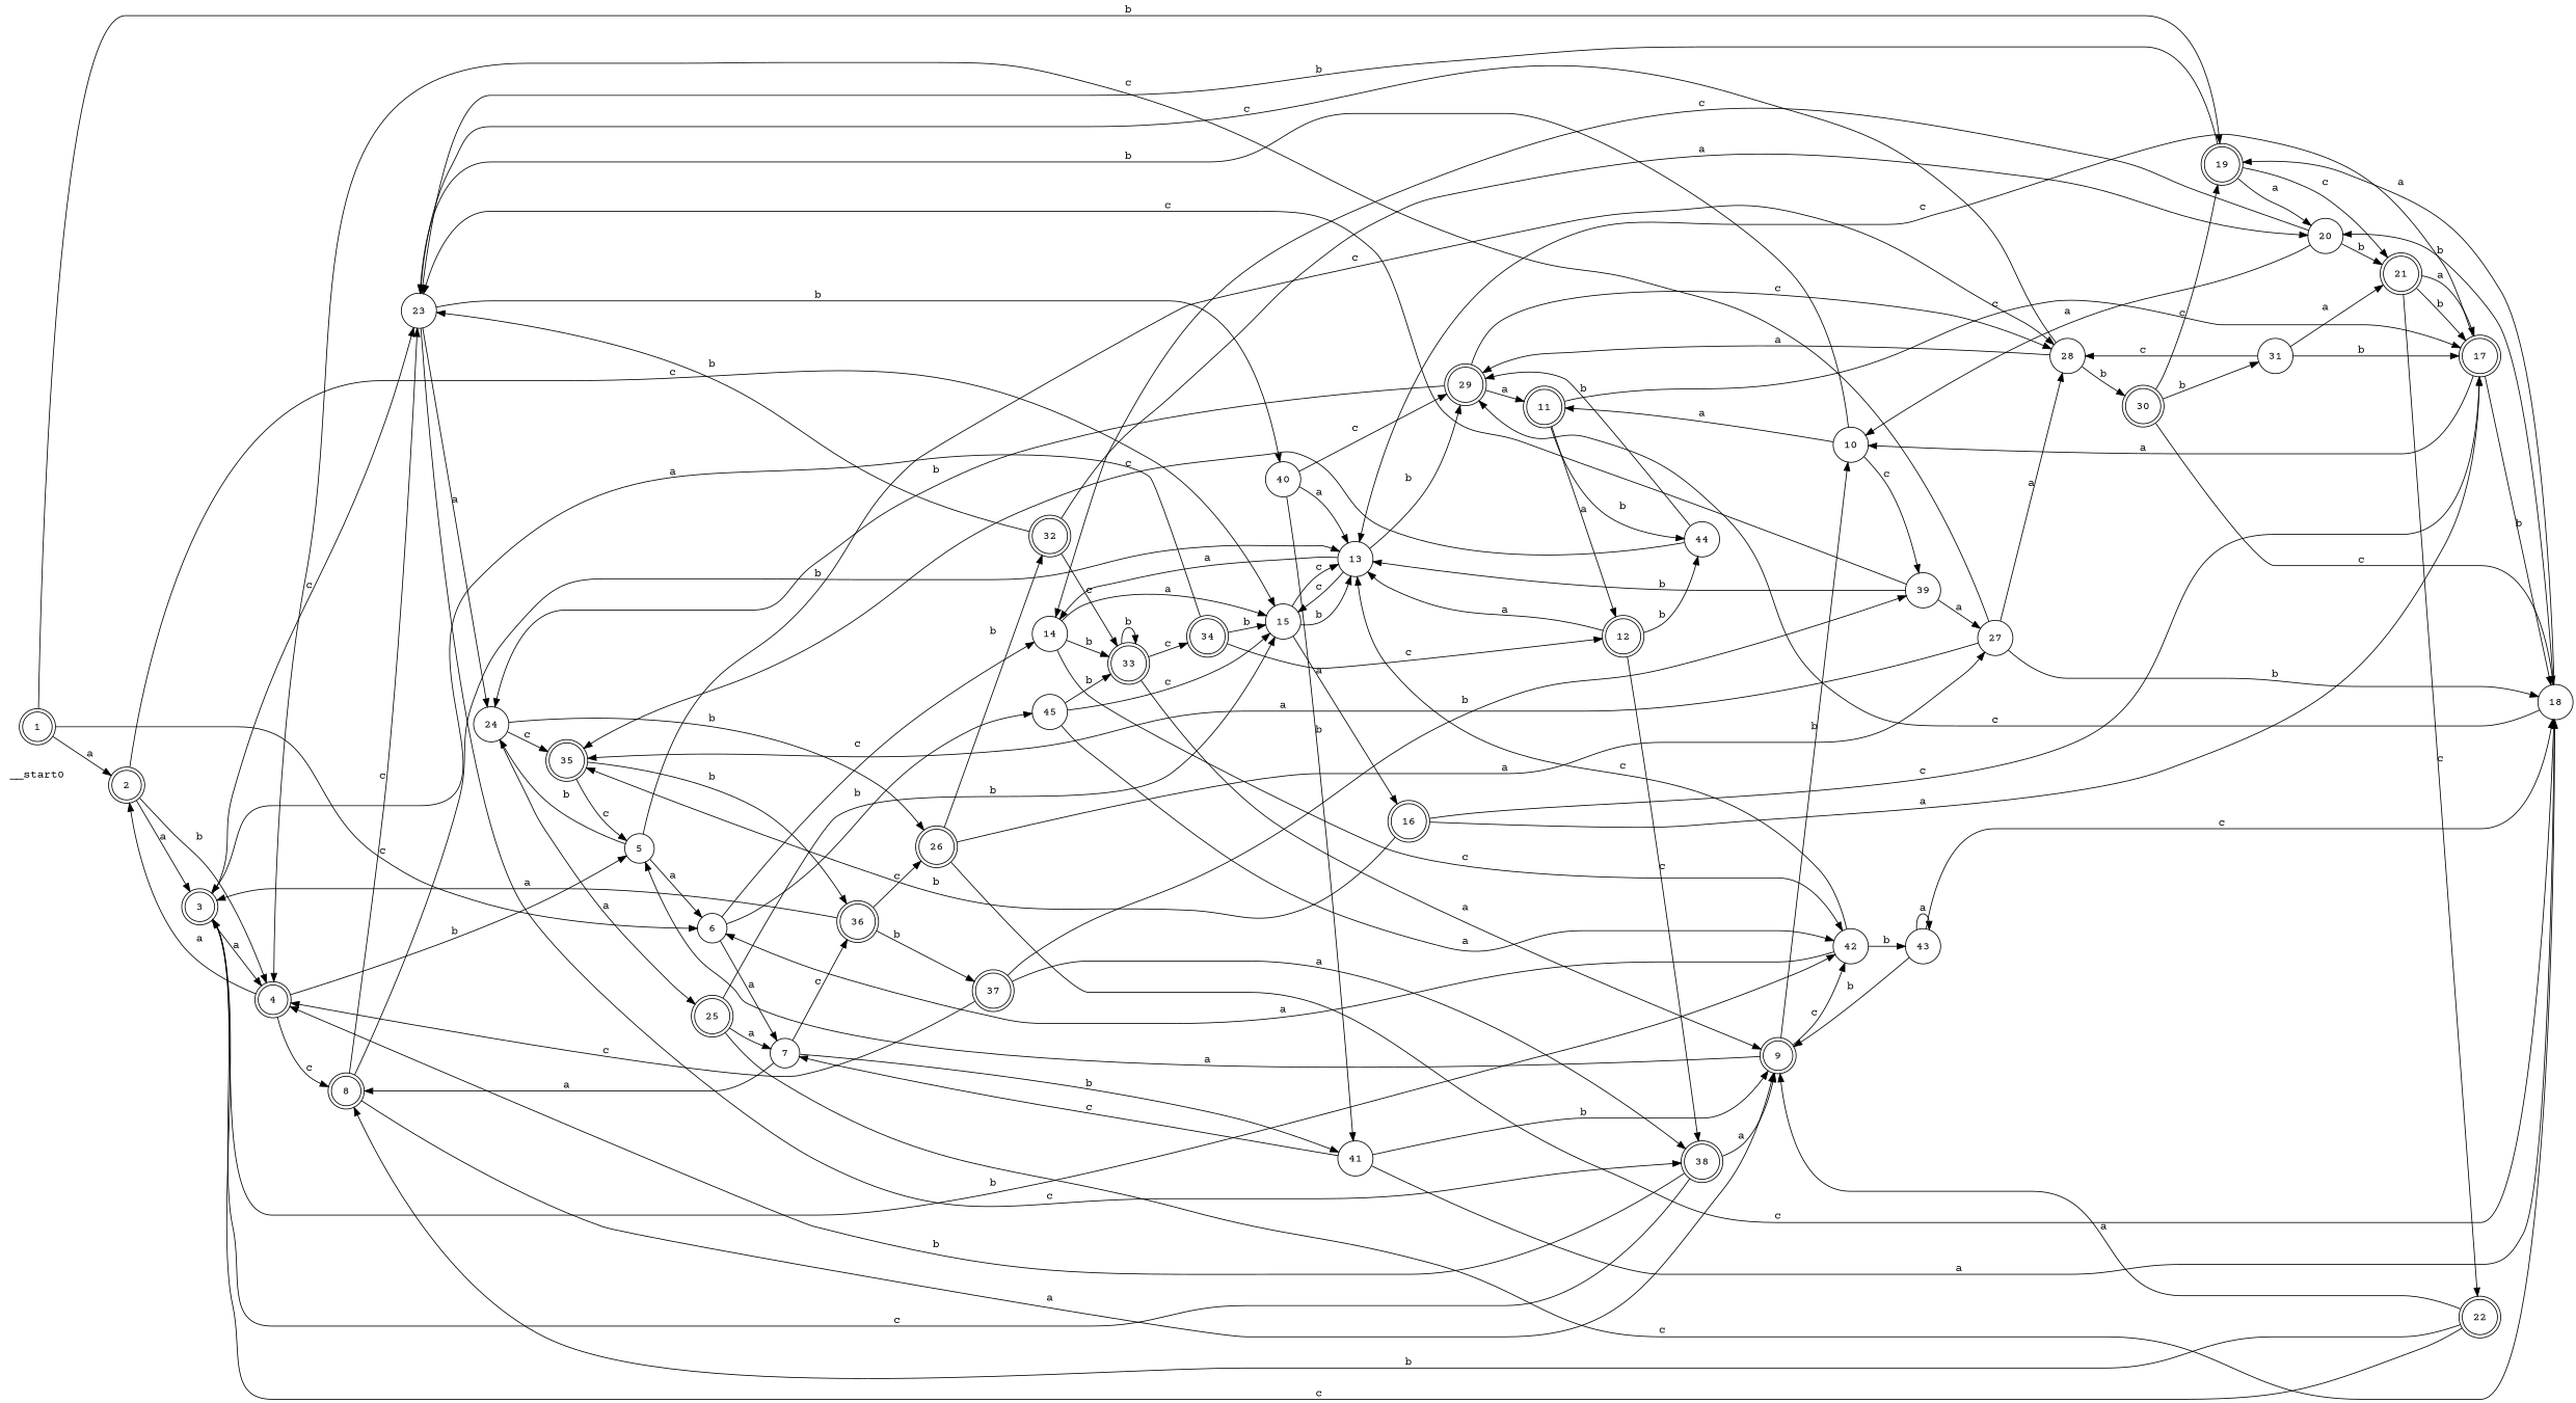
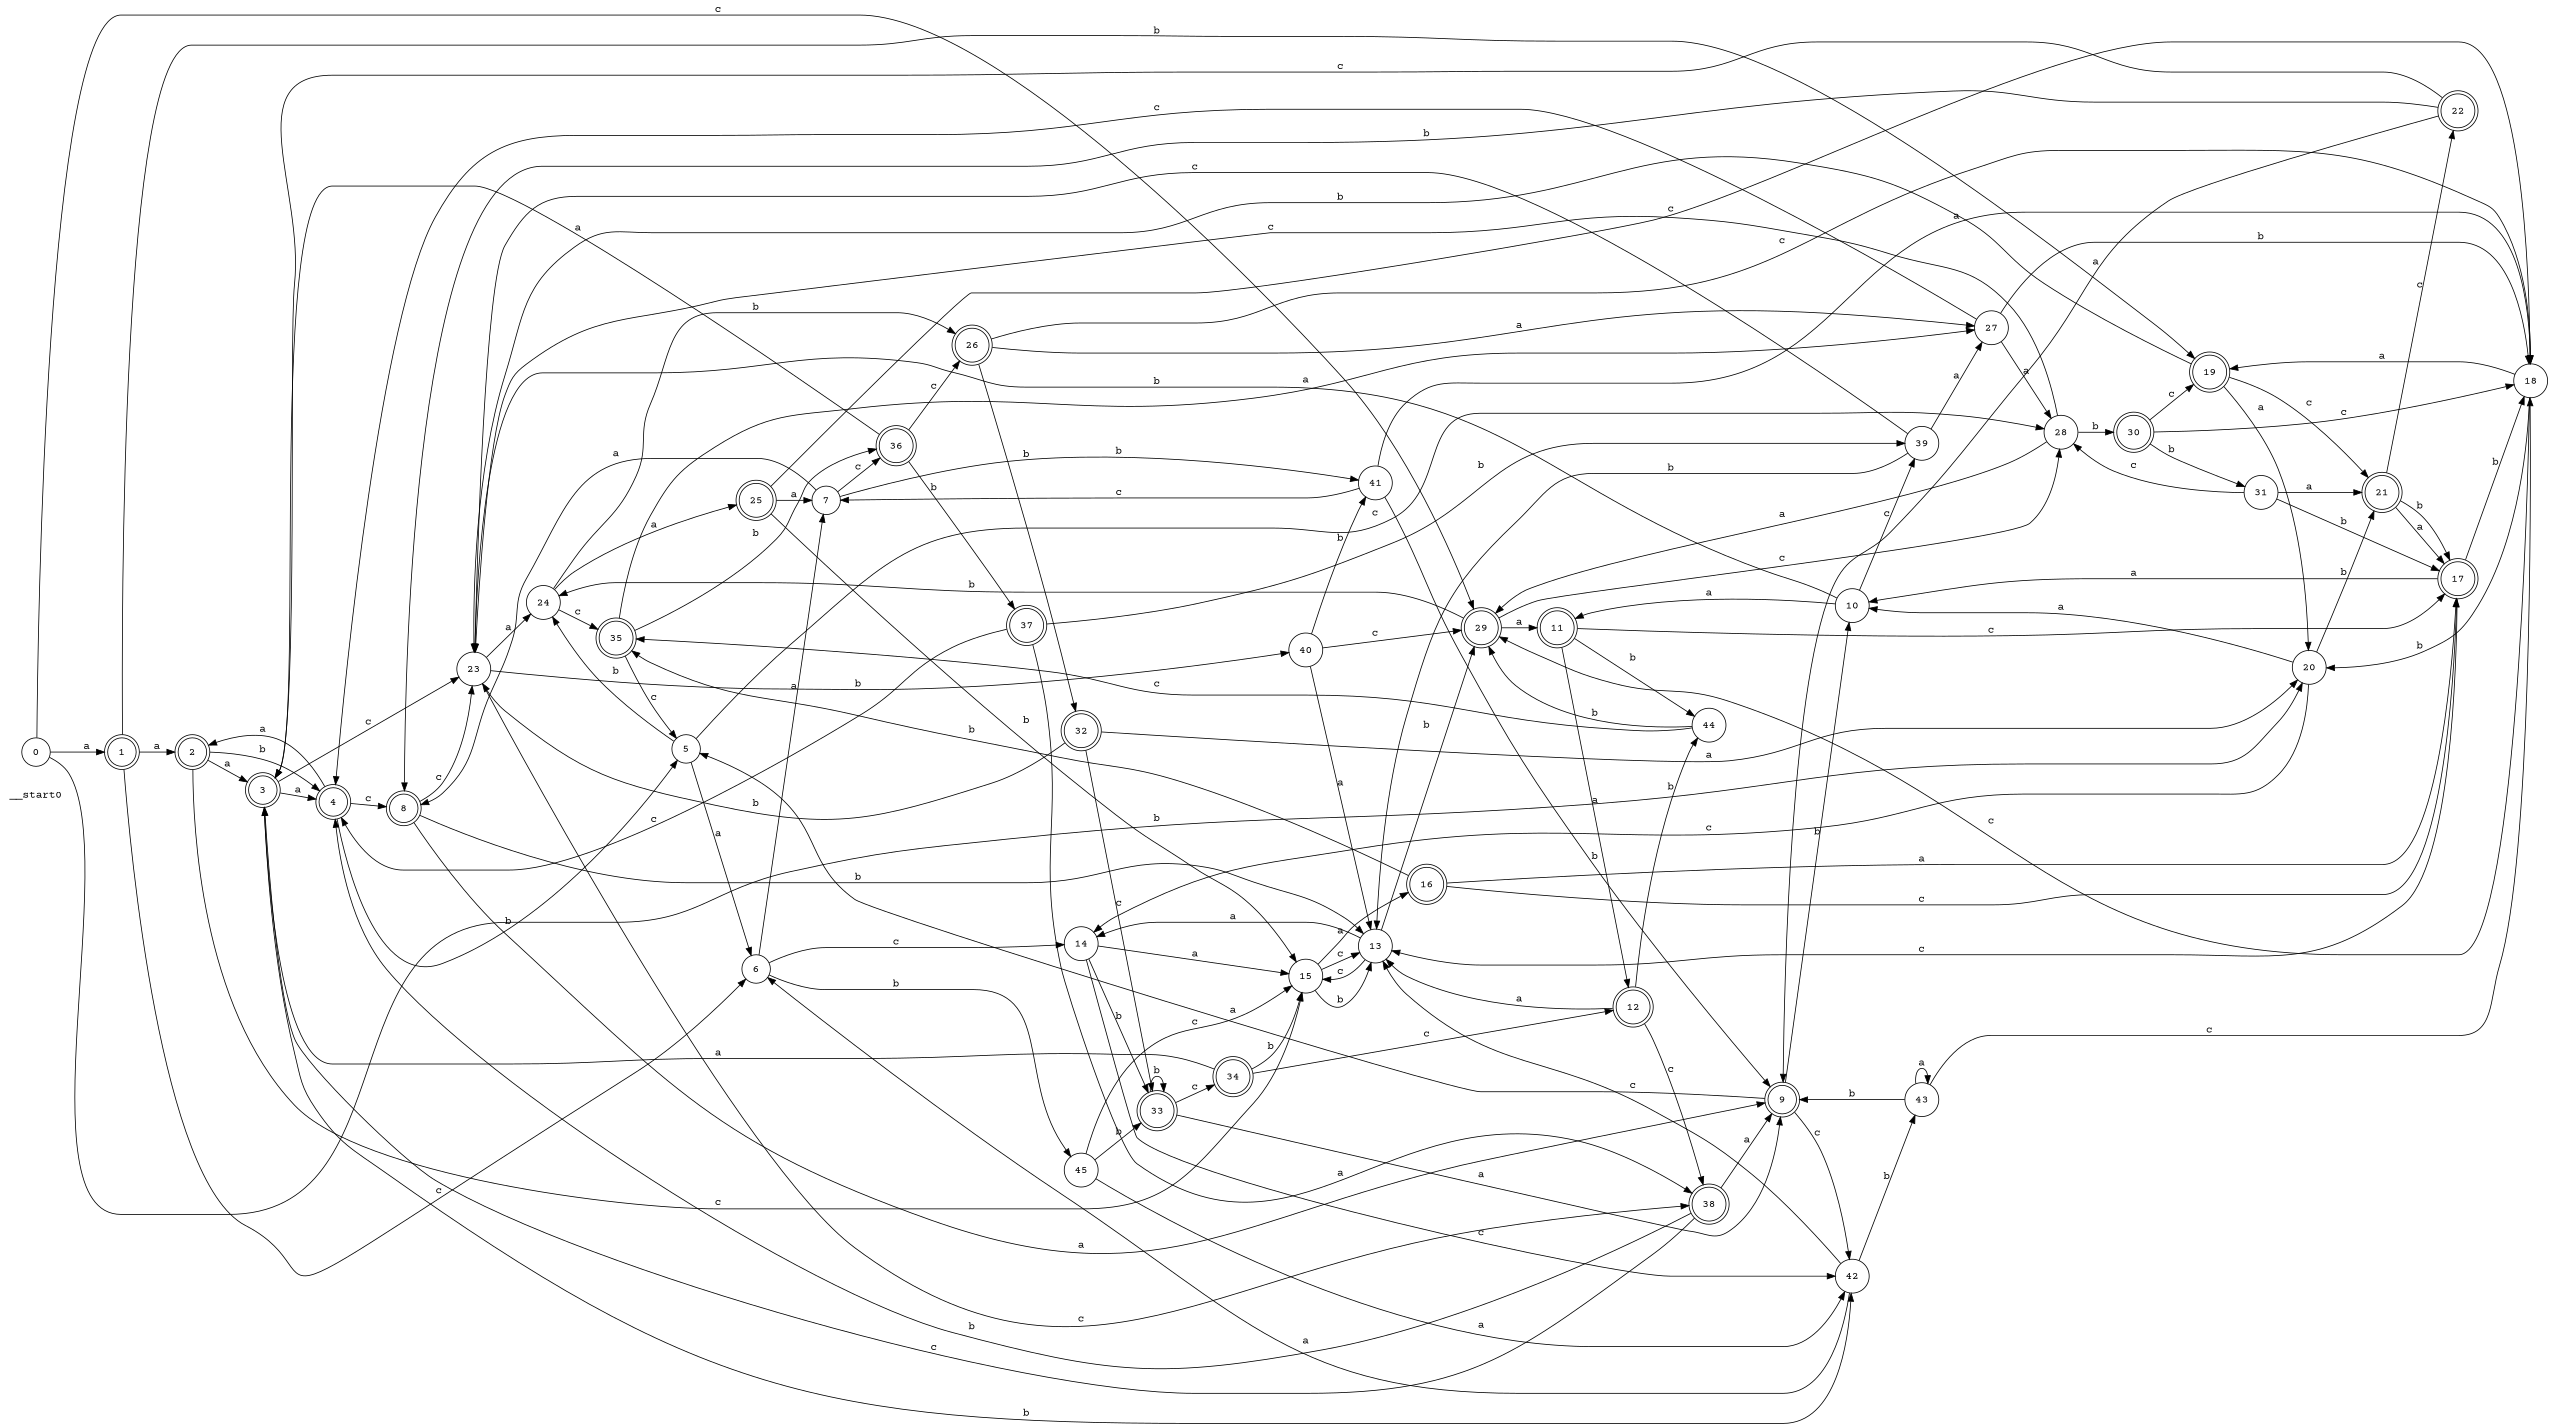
  digraph {
    fontname="Courier Prime"
    rankdir=LR
    node [fontname="Courier Prime" shape=doublecircle color=black fillcolor=white style=filled]
    edge [fontname="Courier Prime"]
    __start0 [shape=none color="" fillcolor="" style=""]
+   n2 [label=0 shape=circle]
    n3 [label=1 style="rounded,filled"]
    n4 [label=20 shape=circle]
    n5 [label=29 style="rounded,filled"]
    n6 [label=2 style="rounded,filled"]
    n7 [label=6 shape=circle]
    n8 [label=19 style="rounded,filled"]
    n9 [label=14 shape=circle]
    n10 [label=10 shape=circle]
    n11 [label=21 style="rounded,filled"]
    n12 [label=24 shape=circle]
    n13 [label=28 shape=circle]
    n14 [label=11 style="rounded,filled"]
    n15 [label=3 style="rounded,filled"]
    n16 [label=4 style="rounded,filled"]
    n17 [label=15 shape=circle]
    n18 [label=7 shape=circle]
    n19 [label=45 shape=circle]
    n20 [label=23 shape=circle]
    n21 [label=42 shape=circle]
    n22 [label=5 shape=circle]
    n23 [label=8 style="rounded,filled"]
    n24 [label=13 shape=circle]
    n25 [label=16 style="rounded,filled"]
    n26 [label=38]
    n27 [label=40 shape=circle]
    n28 [label=43 shape=circle]
    n29 [label=9 style="rounded,filled"]
    n30 [label=35 style="rounded,filled"]
    n31 [label=25 style="rounded,filled"]
    n32 [label=26 style="rounded,filled"]
    n33 [label=30 style="rounded,filled"]
    n34 [label=36 style="rounded,filled"]
    n35 [label=41 shape=circle]
    n36 [label=33 style="rounded,filled"]
    n37 [label=37 style="rounded,filled"]
    n38 [label=18 shape=circle]
    n39 [label=39 shape=circle]
    n40 [label=12 style="rounded,filled"]
    n41 [label=17 style="rounded,filled"]
    n42 [label=44 shape=circle]
    n43 [label=27 shape=circle]
    n44 [label=34 style="rounded,filled"]
    n45 [label=22 style="rounded,filled"]
    n46 [label=32 style="rounded,filled"]
    n47 [label=31 shape=circle]
+   n2 -> n3 [label=a]
+   n2 -> n4 [label=b]
+   n2 -> n5 [label=c]
    n3 -> n6 [label=a]
    n3 -> n7 [label=c]
    n3 -> n8 [label=b]
    n4 -> n9 [label=c]
    n4 -> n10 [label=a]
    n4 -> n11 [label=b]
    n5 -> n12 [label=b]
    n5 -> n13 [label=c]
    n5 -> n14 [label=a]
    n6 -> n15 [label=a]
    n6 -> n16 [label=b]
    n6 -> n17 [label=c]
    n7 -> n9 [label=c]
    n7 -> n18 [label=a]
    n7 -> n19 [label=b]
    n8 -> n4 [label=a]
    n8 -> n11 [label=c]
    n8 -> n20 [label=b]
    n9 -> n17 [label=a]
    n9 -> n21 [label=c]
    n9 -> n36 [label=b]
    n10 -> n14 [label=a]
    n10 -> n20 [label=b]
    n10 -> n39 [label=c]
    n11 -> n41 [label=a]
    n11 -> n41 [label=b]
    n11 -> n45 [label=c]
    n12 -> n30 [label=c]
    n12 -> n31 [label=a]
    n12 -> n32 [label=b]
    n13 -> n5 [label=a]
    n13 -> n20 [label=c]
    n13 -> n33 [label=b]
    n14 -> n40 [label=a]
    n14 -> n41 [label=c]
    n14 -> n42 [label=b]
    n15 -> n16 [label=a]
    n15 -> n20 [label=c]
    n15 -> n21 [label=b]
    n16 -> n6 [label=a]
    n16 -> n22 [label=b]
    n16 -> n23 [label=c]
    n17 -> n24 [label=b]
    n17 -> n24 [label=c]
    n17 -> n25 [label=a]
    n18 -> n23 [label=a]
    n18 -> n34 [label=c]
    n18 -> n35 [label=b]
    n19 -> n17 [label=c]
    n19 -> n21 [label=a]
    n19 -> n36 [label=b]
    n20 -> n12 [label=a]
    n20 -> n26 [label=c]
    n20 -> n27 [label=b]
    n21 -> n7 [label=a]
    n21 -> n24 [label=c]
    n21 -> n28 [label=b]
    n22 -> n7 [label=a]
    n22 -> n12 [label=b]
    n22 -> n13 [label=c]
    n23 -> n20 [label=c]
    n23 -> n24 [label=b]
    n23 -> n29 [label=a]
    n24 -> n5 [label=b]
    n24 -> n9 [label=a]
    n24 -> n17 [label=c]
    n25 -> n30 [label=b]
    n25 -> n41 [label=a]
    n25 -> n41 [label=c]
    n26 -> n15 [label=c]
    n26 -> n16 [label=b]
    n26 -> n29 [label=a]
    n27 -> n5 [label=c]
    n27 -> n24 [label=a]
    n27 -> n35 [label=b]
    n28 -> n28 [label=a]
    n28 -> n29 [label=b]
    n28 -> n38 [label=c]
    n29 -> n10 [label=b]
    n29 -> n21 [label=c]
    n29 -> n22 [label=a]
    n30 -> n22 [label=c]
    n30 -> n34 [label=b]
-   n43 -> n30 [label=a]
+   n30 -> n43 [label=a]
    n31 -> n17 [label=b]
    n31 -> n18 [label=a]
    n31 -> n38 [label=c]
    n32 -> n38 [label=c]
    n32 -> n43 [label=a]
    n32 -> n46 [label=b]
    n33 -> n8 [label=c]
    n33 -> n38 [label=c]
    n33 -> n47 [label=b]
    n34 -> n15 [label=a]
    n34 -> n32 [label=c]
    n34 -> n37 [label=b]
    n35 -> n18 [label=c]
    n35 -> n29 [label=b]
    n35 -> n38 [label=a]
    n36 -> n29 [label=a]
    n36 -> n36 [label=b]
    n36 -> n44 [label=c]
    n37 -> n16 [label=c]
    n37 -> n26 [label=a]
    n37 -> n39 [label=b]
    n38 -> n4 [label=b]
    n38 -> n5 [label=c]
    n38 -> n8 [label=a]
    n39 -> n20 [label=c]
    n39 -> n24 [label=b]
    n39 -> n43 [label=a]
    n40 -> n24 [label=a]
    n40 -> n26 [label=c]
    n40 -> n42 [label=b]
    n41 -> n10 [label=a]
    n41 -> n24 [label=c]
    n41 -> n38 [label=b]
    n42 -> n5 [label=b]
    n42 -> n30 [label=c]
    n43 -> n13 [label=a]
    n43 -> n16 [label=c]
    n43 -> n38 [label=b]
    n44 -> n15 [label=a]
    n44 -> n17 [label=b]
    n44 -> n40 [label=c]
    n45 -> n15 [label=c]
    n45 -> n23 [label=b]
    n45 -> n29 [label=a]
    n46 -> n4 [label=a]
    n46 -> n20 [label=b]
    n46 -> n36 [label=c]
    n47 -> n11 [label=a]
    n47 -> n13 [label=c]
    n47 -> n41 [label=b]
  }
